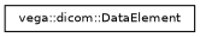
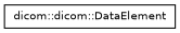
  digraph {
    rankdir=LR
-   n1 [color=black fillcolor=white fontname=Helvetica fontsize=10 height=0.2 label="vega::dicom::DataElement" shape=record style=filled width=0.4]
+   n1 [color=black fillcolor=white fontname=Helvetica fontsize=10 height=0.2 label="dicom::dicom::DataElement" shape=record style=filled width=0.4]
  }
